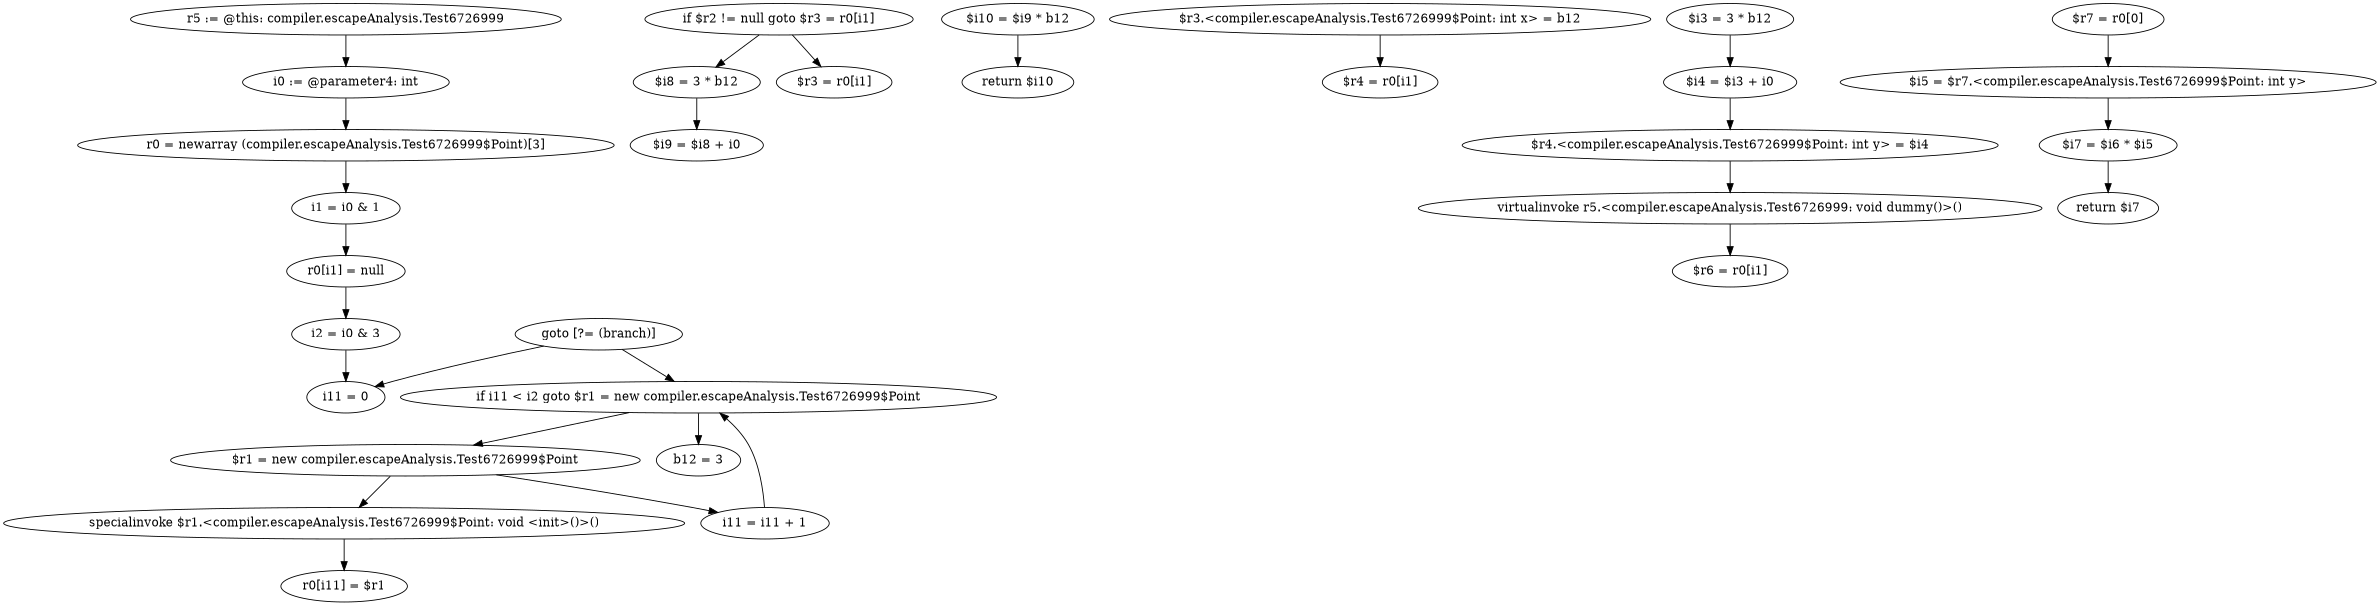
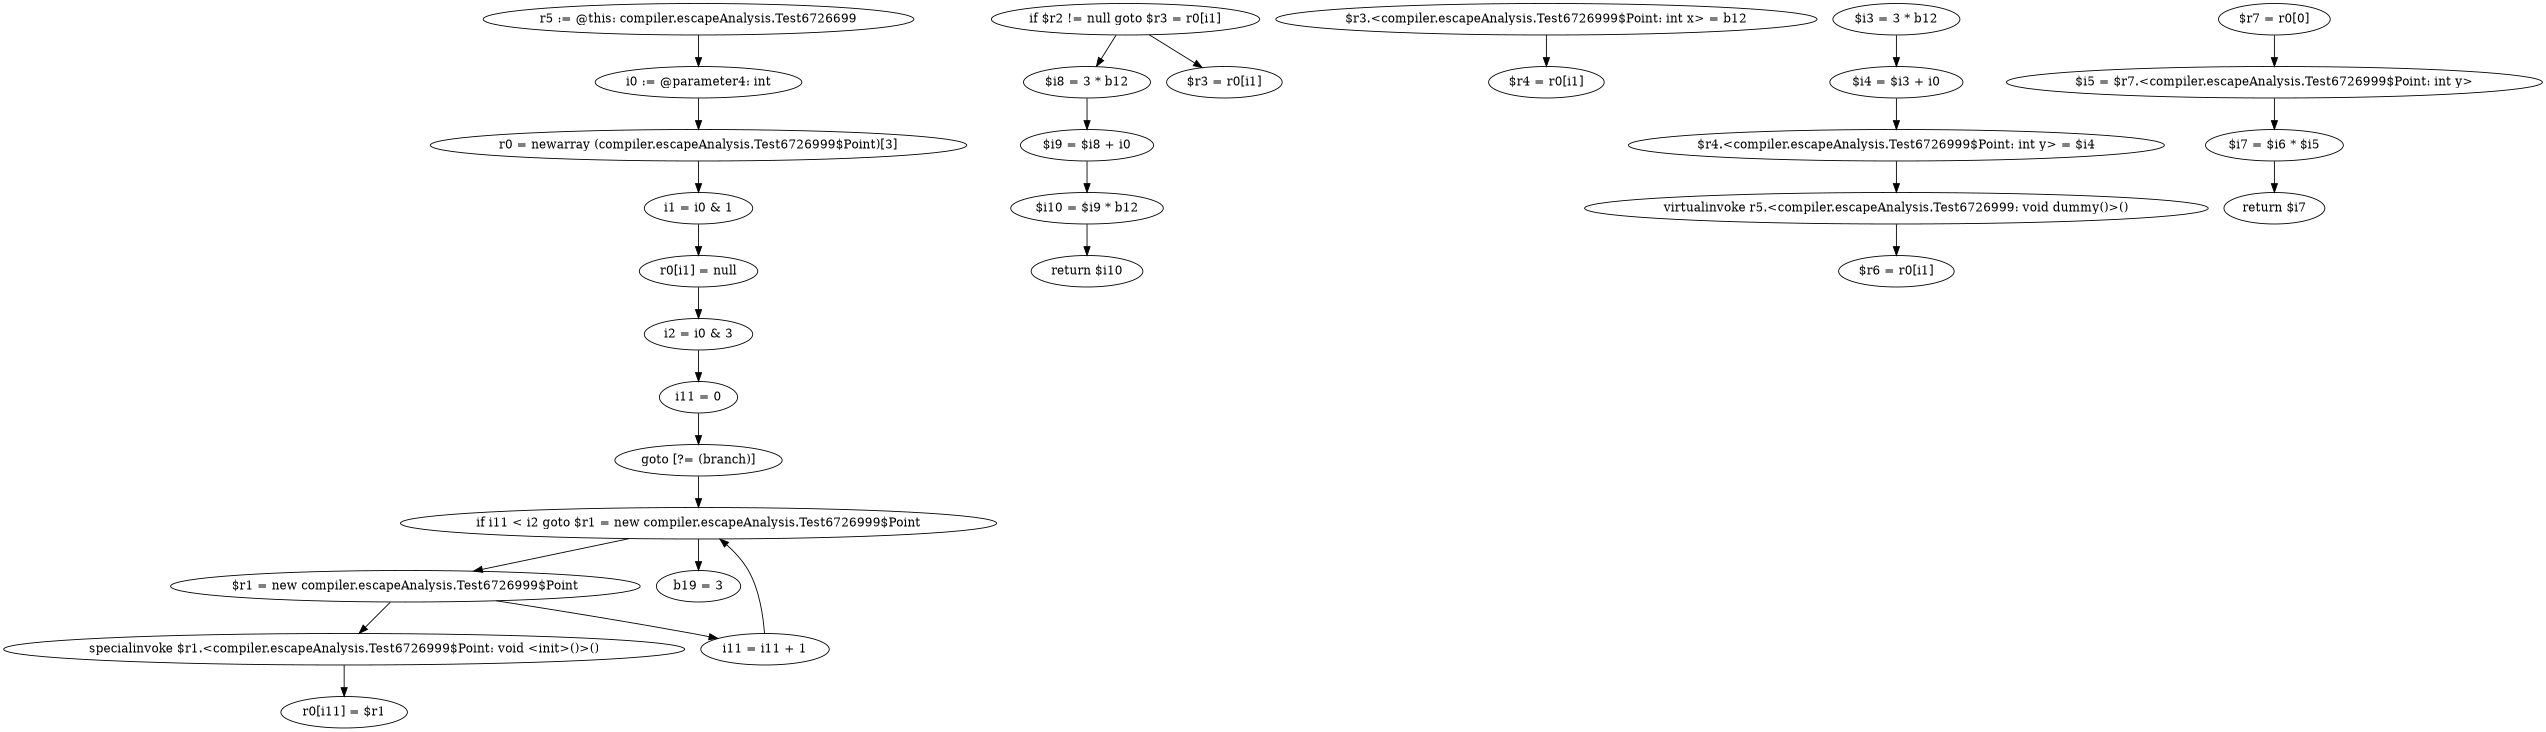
  digraph {
    n1 [label="i0 := @parameter4: int"]
-   "r5 := @this: compiler.escapeAnalysis.Test6726999"
+   "r5 := @this: compiler.escapeAnalysis.Test6726999" [label="r5 := @this: compiler.escapeAnalysis.Test6726699"]
    "r0 = newarray (compiler.escapeAnalysis.Test6726999$Point)[3]"
    "i1 = i0 & 1"
    "r0[i1] = null"
    "i2 = i0 & 3"
    "i11 = 0"
    "goto [?= (branch)]"
    "if i11 < i2 goto $r1 = new compiler.escapeAnalysis.Test6726999$Point"
    "$r1 = new compiler.escapeAnalysis.Test6726999$Point"
-   "b12 = 3"
+   "b12 = 3" [label="b19 = 3"]
    "specialinvoke $r1.<compiler.escapeAnalysis.Test6726999$Point: void <init>()>()"
    "i11 = i11 + 1"
    "r0[i11] = $r1"
    "if $r2 != null goto $r3 = r0[i1]"
    "$i8 = 3 * b12"
    "$r3 = r0[i1]"
    "$i9 = $i8 + i0"
    "$i10 = $i9 * b12"
    "return $i10"
    "$r3.<compiler.escapeAnalysis.Test6726999$Point: int x> = b12"
    "$r4 = r0[i1]"
    "$i3 = 3 * b12"
    "$i4 = $i3 + i0"
    "$r4.<compiler.escapeAnalysis.Test6726999$Point: int y> = $i4"
    "virtualinvoke r5.<compiler.escapeAnalysis.Test6726999: void dummy()>()"
    "$r6 = r0[i1]"
    "$r7 = r0[0]"
    "$i5 = $r7.<compiler.escapeAnalysis.Test6726999$Point: int y>"
    "$i7 = $i6 * $i5"
    "return $i7"
    n1 -> "r0 = newarray (compiler.escapeAnalysis.Test6726999$Point)[3]"
    "r5 := @this: compiler.escapeAnalysis.Test6726999" -> n1
    "r0 = newarray (compiler.escapeAnalysis.Test6726999$Point)[3]" -> "i1 = i0 & 1"
    "i1 = i0 & 1" -> "r0[i1] = null"
    "r0[i1] = null" -> "i2 = i0 & 3"
    "i2 = i0 & 3" -> "i11 = 0"
-   "goto [?= (branch)]" -> "i11 = 0"
+   "i11 = 0" -> "goto [?= (branch)]"
    "goto [?= (branch)]" -> "if i11 < i2 goto $r1 = new compiler.escapeAnalysis.Test6726999$Point"
    "if i11 < i2 goto $r1 = new compiler.escapeAnalysis.Test6726999$Point" -> "$r1 = new compiler.escapeAnalysis.Test6726999$Point"
    "if i11 < i2 goto $r1 = new compiler.escapeAnalysis.Test6726999$Point" -> "b12 = 3"
    "$r1 = new compiler.escapeAnalysis.Test6726999$Point" -> "specialinvoke $r1.<compiler.escapeAnalysis.Test6726999$Point: void <init>()>()"
    "$r1 = new compiler.escapeAnalysis.Test6726999$Point" -> "i11 = i11 + 1"
    "specialinvoke $r1.<compiler.escapeAnalysis.Test6726999$Point: void <init>()>()" -> "r0[i11] = $r1"
    "i11 = i11 + 1" -> "if i11 < i2 goto $r1 = new compiler.escapeAnalysis.Test6726999$Point"
    "if $r2 != null goto $r3 = r0[i1]" -> "$i8 = 3 * b12"
    "if $r2 != null goto $r3 = r0[i1]" -> "$r3 = r0[i1]"
    "$i8 = 3 * b12" -> "$i9 = $i8 + i0"
+   "$i9 = $i8 + i0" -> "$i10 = $i9 * b12"
    "$i10 = $i9 * b12" -> "return $i10"
    "$r3.<compiler.escapeAnalysis.Test6726999$Point: int x> = b12" -> "$r4 = r0[i1]"
    "$i3 = 3 * b12" -> "$i4 = $i3 + i0"
    "$i4 = $i3 + i0" -> "$r4.<compiler.escapeAnalysis.Test6726999$Point: int y> = $i4"
    "$r4.<compiler.escapeAnalysis.Test6726999$Point: int y> = $i4" -> "virtualinvoke r5.<compiler.escapeAnalysis.Test6726999: void dummy()>()"
    "virtualinvoke r5.<compiler.escapeAnalysis.Test6726999: void dummy()>()" -> "$r6 = r0[i1]"
    "$r7 = r0[0]" -> "$i5 = $r7.<compiler.escapeAnalysis.Test6726999$Point: int y>"
    "$i5 = $r7.<compiler.escapeAnalysis.Test6726999$Point: int y>" -> "$i7 = $i6 * $i5"
    "$i7 = $i6 * $i5" -> "return $i7"
  }
